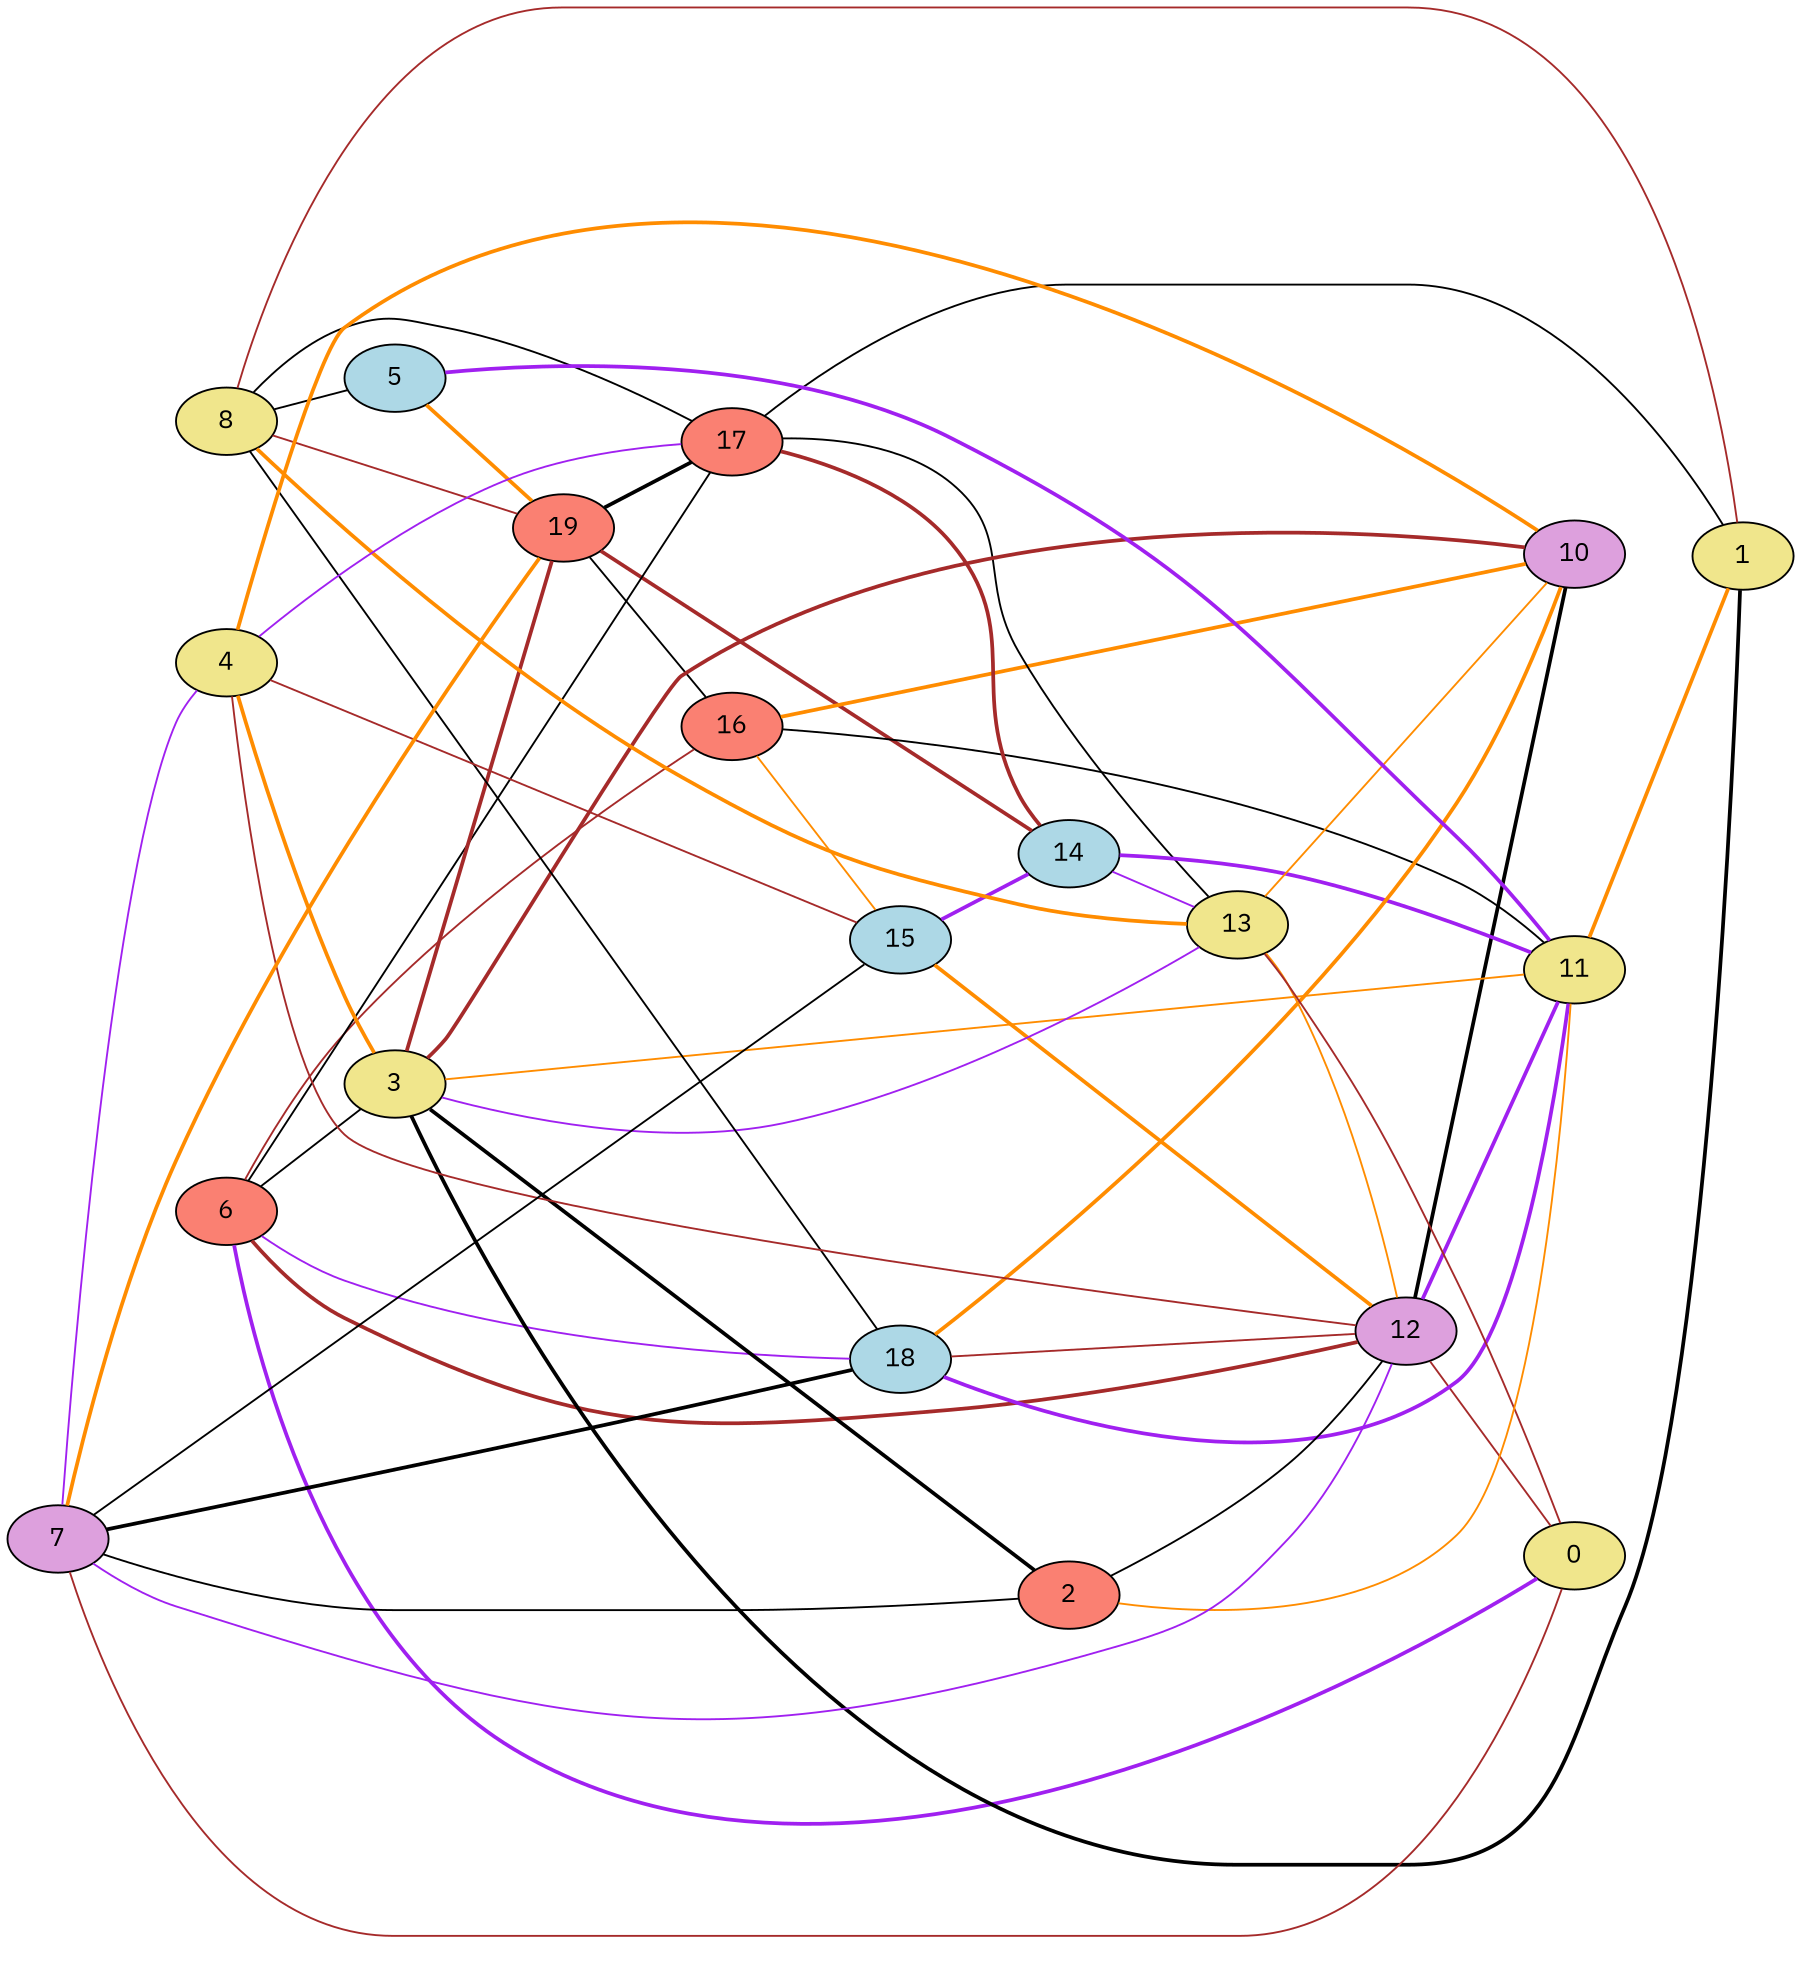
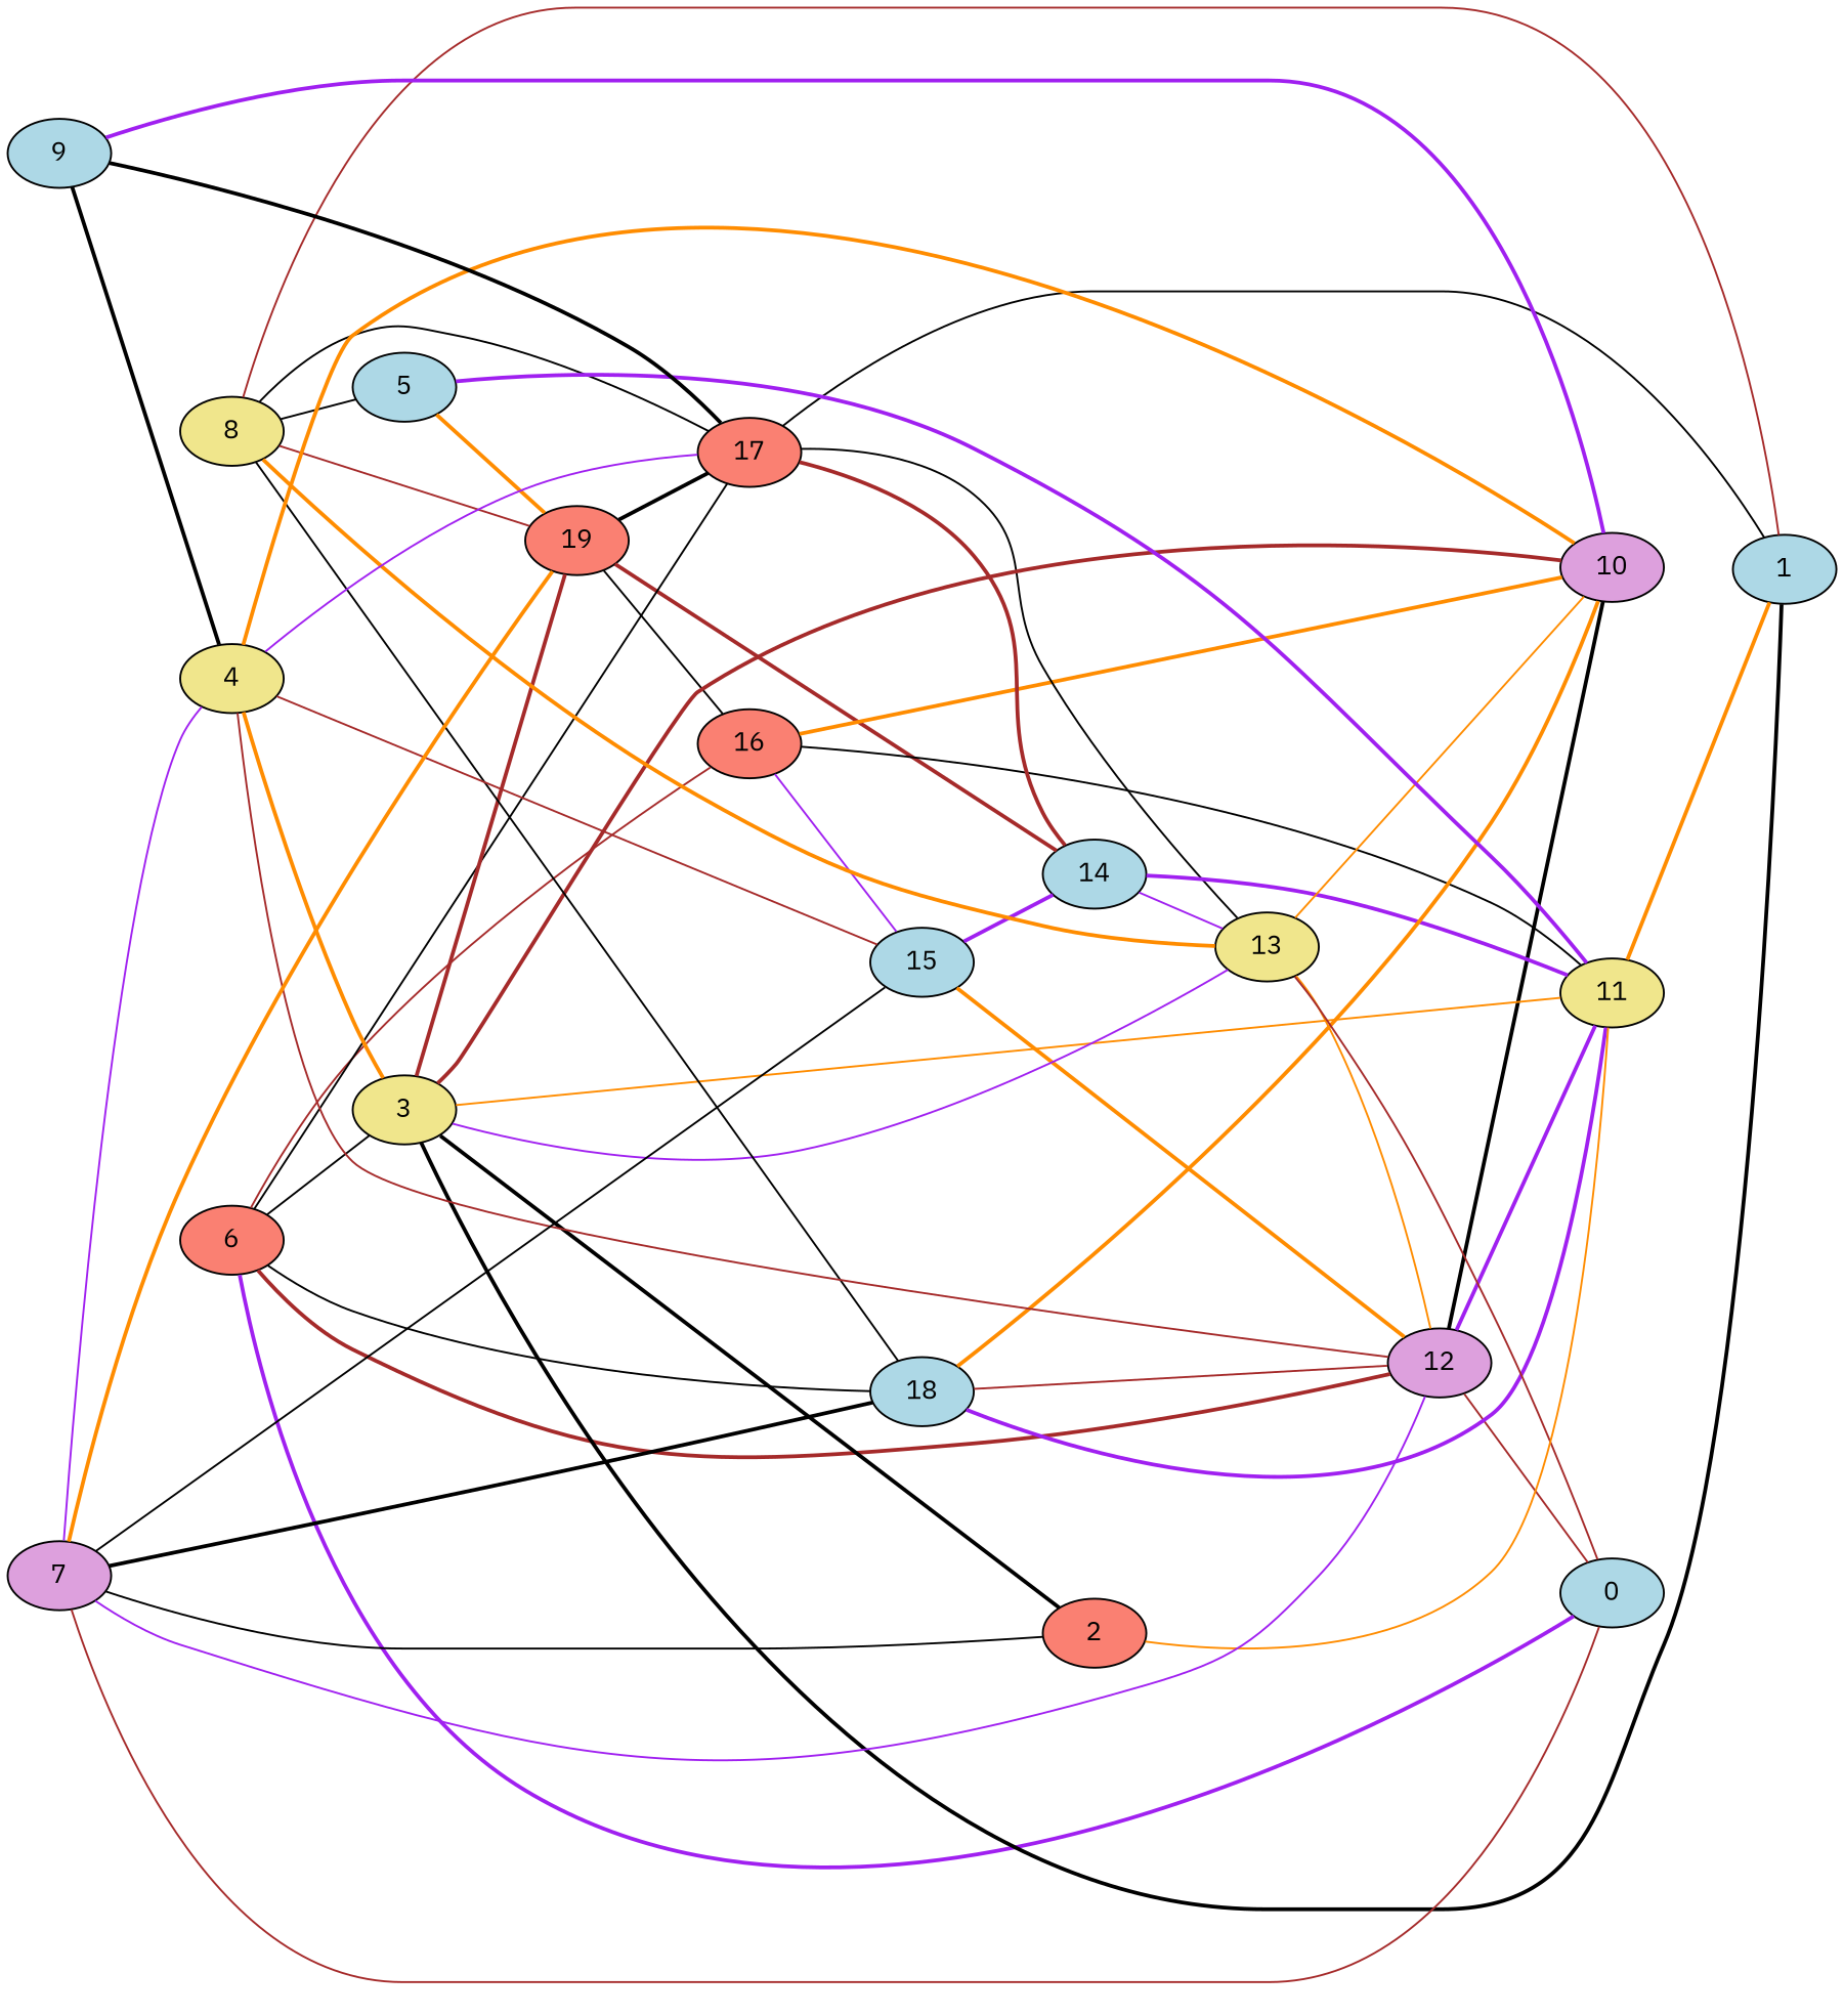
  digraph {
    fontname="IBM Plex Sans"
    rankdir=LR
    node [fillcolor=khaki fontname="IBM Plex Sans" style=filled]
    edge [color=black dir=none fontname="IBM Plex Sans" style=solid]
    12 [fillcolor=plum]
-   0
+   0 [fillcolor=lightblue]
    10 [fillcolor=plum]
    11
    19 [fillcolor=salmon]
    16 [fillcolor=salmon]
    17 [fillcolor=salmon]
    14 [fillcolor=lightblue]
    15 [fillcolor=lightblue]
    6 [fillcolor=salmon]
    18 [fillcolor=lightblue]
    3
-   1
+   1 [fillcolor=lightblue]
    13
    2 [fillcolor=salmon]
    8
    5 [fillcolor=lightblue]
    4
+   9 [fillcolor=lightblue]
    7 [fillcolor=plum]
    subgraph sub_1 {
      12
      0
      10
      11
      19
      16
      17
      14
      15
      6
      18
      3
      1
      13
      2
      8
      5
      4
+     9
      7
    }
    12 -> 0 [color=brown]
    12 -> 10 [style=bold]
    12 -> 11 [color=purple style=bold]
    11 -> 1 [color=darkorange style=bold]
    19 -> 16
    19 -> 17 [style=bold]
    19 -> 14 [color=brown style=bold]
    16 -> 10 [color=darkorange style=bold]
    16 -> 11
-   16 -> 15 [color=darkorange]
+   16 -> 15 [color=purple]
    17 -> 14 [color=brown style=bold]
    17 -> 1
    17 -> 13
    14 -> 11 [color=purple style=bold]
    14 -> 13 [color=purple]
    15 -> 12 [color=darkorange style=bold]
    15 -> 14 [color=purple style=bold]
    6 -> 12 [color=brown style=bold]
    6 -> 0 [color=purple style=bold]
    6 -> 16 [color=brown]
    6 -> 17
-   6 -> 18 [color=purple]
+   6 -> 18
    6 -> 3
    18 -> 12 [color=brown]
    18 -> 10 [color=darkorange style=bold]
    18 -> 11 [color=purple style=bold]
    3 -> 10 [color=brown style=bold]
    3 -> 11 [color=darkorange]
    3 -> 19 [color=brown style=bold]
    3 -> 1 [style=bold]
    3 -> 13 [color=purple]
    3 -> 2 [style=bold]
    13 -> 12 [color=darkorange]
    13 -> 0 [color=brown]
    13 -> 10 [color=darkorange]
-   2 -> 12
    2 -> 11 [color=darkorange]
    8 -> 19 [color=brown]
    8 -> 17
    8 -> 18
    8 -> 1 [color=brown]
    8 -> 13 [color=darkorange style=bold]
    8 -> 5
    5 -> 11 [color=purple style=bold]
    5 -> 19 [color=darkorange style=bold]
    4 -> 12 [color=brown]
    4 -> 10 [color=darkorange style=bold]
    4 -> 17 [color=purple]
    4 -> 15 [color=brown]
    4 -> 3 [color=darkorange style=bold]
+   9 -> 10 [color=purple style=bold]
+   9 -> 17 [style=bold]
+   9 -> 4 [style=bold]
    7 -> 12 [color=purple]
    7 -> 0 [color=brown]
    7 -> 19 [color=darkorange style=bold]
    7 -> 15
    7 -> 18 [style=bold]
    7 -> 2
    7 -> 4 [color=purple]
  }
